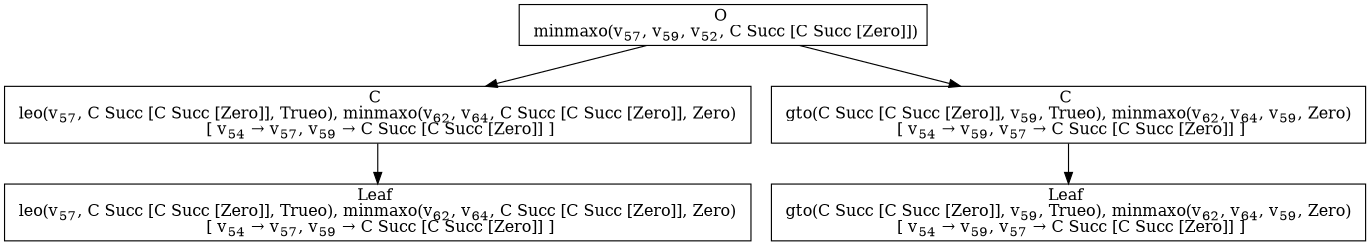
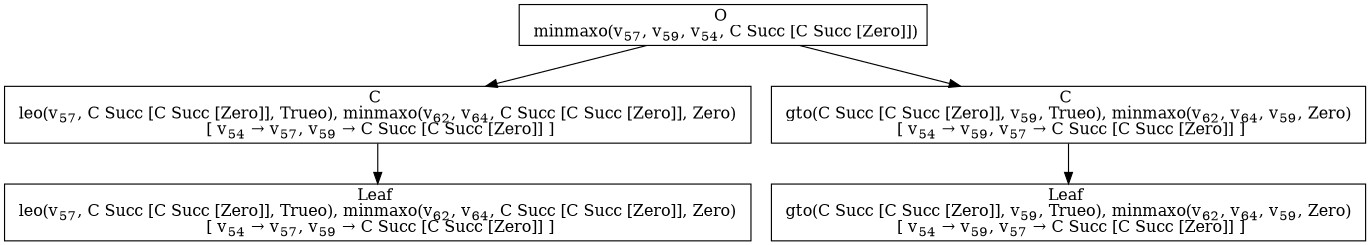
  digraph {
    rankdir=TB
    node [fillcolor=white shape=box style=filled]
-   n1 [label=<O <BR/> minmaxo(v<SUB>57</SUB>, v<SUB>59</SUB>, v<SUB>52</SUB>, C Succ [C Succ [Zero]])>]
+   n1 [label=<O <BR/> minmaxo(v<SUB>57</SUB>, v<SUB>59</SUB>, v<SUB>54</SUB>, C Succ [C Succ [Zero]])>]
    n2 [label=<C <BR/> leo(v<SUB>57</SUB>, C Succ [C Succ [Zero]], Trueo), minmaxo(v<SUB>62</SUB>, v<SUB>64</SUB>, C Succ [C Succ [Zero]], Zero) <BR/>  [ v<SUB>54</SUB> &rarr; v<SUB>57</SUB>, v<SUB>59</SUB> &rarr; C Succ [C Succ [Zero]] ] >]
    n3 [label=<C <BR/> gto(C Succ [C Succ [Zero]], v<SUB>59</SUB>, Trueo), minmaxo(v<SUB>62</SUB>, v<SUB>64</SUB>, v<SUB>59</SUB>, Zero) <BR/>  [ v<SUB>54</SUB> &rarr; v<SUB>59</SUB>, v<SUB>57</SUB> &rarr; C Succ [C Succ [Zero]] ] >]
    n4 [label=<Leaf <BR/> leo(v<SUB>57</SUB>, C Succ [C Succ [Zero]], Trueo), minmaxo(v<SUB>62</SUB>, v<SUB>64</SUB>, C Succ [C Succ [Zero]], Zero) <BR/>  [ v<SUB>54</SUB> &rarr; v<SUB>57</SUB>, v<SUB>59</SUB> &rarr; C Succ [C Succ [Zero]] ] >]
    n5 [label=<Leaf <BR/> gto(C Succ [C Succ [Zero]], v<SUB>59</SUB>, Trueo), minmaxo(v<SUB>62</SUB>, v<SUB>64</SUB>, v<SUB>59</SUB>, Zero) <BR/>  [ v<SUB>54</SUB> &rarr; v<SUB>59</SUB>, v<SUB>57</SUB> &rarr; C Succ [C Succ [Zero]] ] >]
    n1 -> n2
    n1 -> n3
    n2 -> n4
    n3 -> n5
  }
